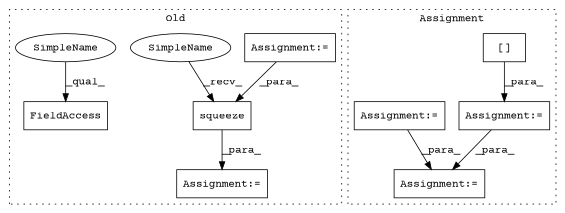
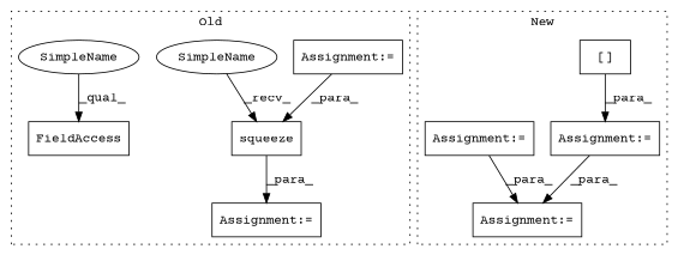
  digraph {
    fontname="Courier Prime"
    node [a=7 l=1 s=23783 shape=box fontname="Courier Prime"]
    edge [fontname="Courier Prime"]
    n1 [a=32 l="8,1" label=squeeze s="23739,23753"]
    n2 [label="Assignment:=" s=23718]
    n3 [a=22 l=12 label=FieldAccess]
    n4 [label="Assignment:=" s=23664]
    n5 [a=42 l=5 label=SimpleName s=23733 shape=ellipse]
    n6 [a=42 l=5 label=SimpleName shape=ellipse]
    n7 [a=2 l="51,1" label="[]" s="26874,26946"]
    n8 [label="Assignment:=" s=26873]
    n9 [label="Assignment:=" s=27058]
    n10 [label="Assignment:=" s=26678]
    subgraph cluster_1 {
      label=Old
      style=dotted
      n1
      n2
      n3
      n4
      n5
      n6
    }
    subgraph cluster_2 {
-     label=Assignment
+     label=New
      style=dotted
      n7
      n8
      n9
      n10
    }
    n1 -> n2 [label=_para_]
    n4 -> n1 [label=_para_]
    n5 -> n1 [label=_recv_]
    n6 -> n3 [label=_qual_]
    n7 -> n8 [label=_para_]
    n8 -> n9 [label=_para_]
    n10 -> n9 [label=_para_]
  }
